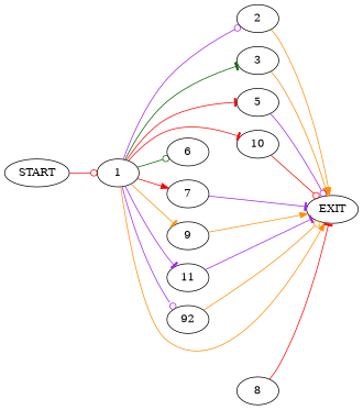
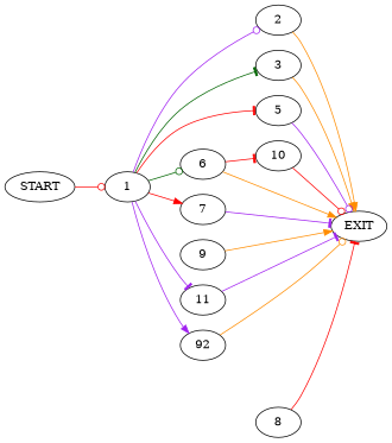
  digraph {
    rankdir=LR
    edge [arrowhead=tee color=red]
    n1 [label=START]
    1
    2
    3
    5
    6
    7
    9
    10
    11
    n11 [label=92]
    n12 [label=EXIT]
    8
    n1 -> 1 [arrowhead=odot]
    1 -> 2 [arrowhead=odot color=purple]
    1 -> 3 [color=darkgreen]
    1 -> 5
    1 -> 6 [arrowhead=odot color=darkgreen]
    1 -> 7 [arrowhead=normal]
-   1 -> 9 [color=darkorange]
-   1 -> 10
+   6 -> 10
    1 -> 11 [color=purple]
-   1 -> n11 [arrowhead=odot color=purple]
+   1 -> n11 [arrowhead=normal color=purple]
    2 -> n12 [arrowhead=normal color=darkorange]
    3 -> n12 [arrowhead=normal color=darkorange]
    5 -> n12 [arrowhead=odot color=purple]
-   1 -> n12 [arrowhead=normal color=darkorange]
+   6 -> n12 [arrowhead=normal color=darkorange]
    7 -> n12 [color=purple]
    9 -> n12 [arrowhead=normal color=darkorange]
    10 -> n12 [arrowhead=odot]
    11 -> n12 [color=purple]
    n11 -> n12 [arrowhead=odot color=darkorange]
    8 -> n12
  }
